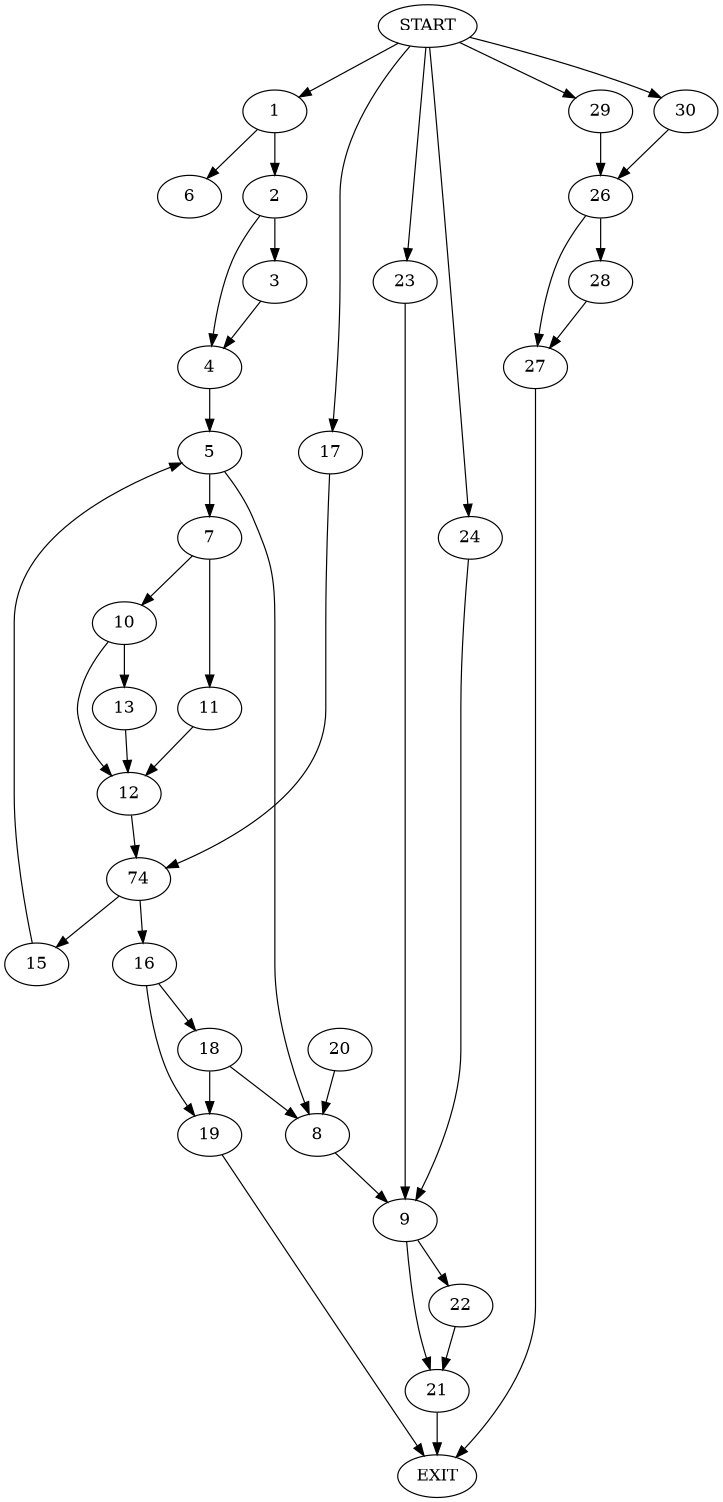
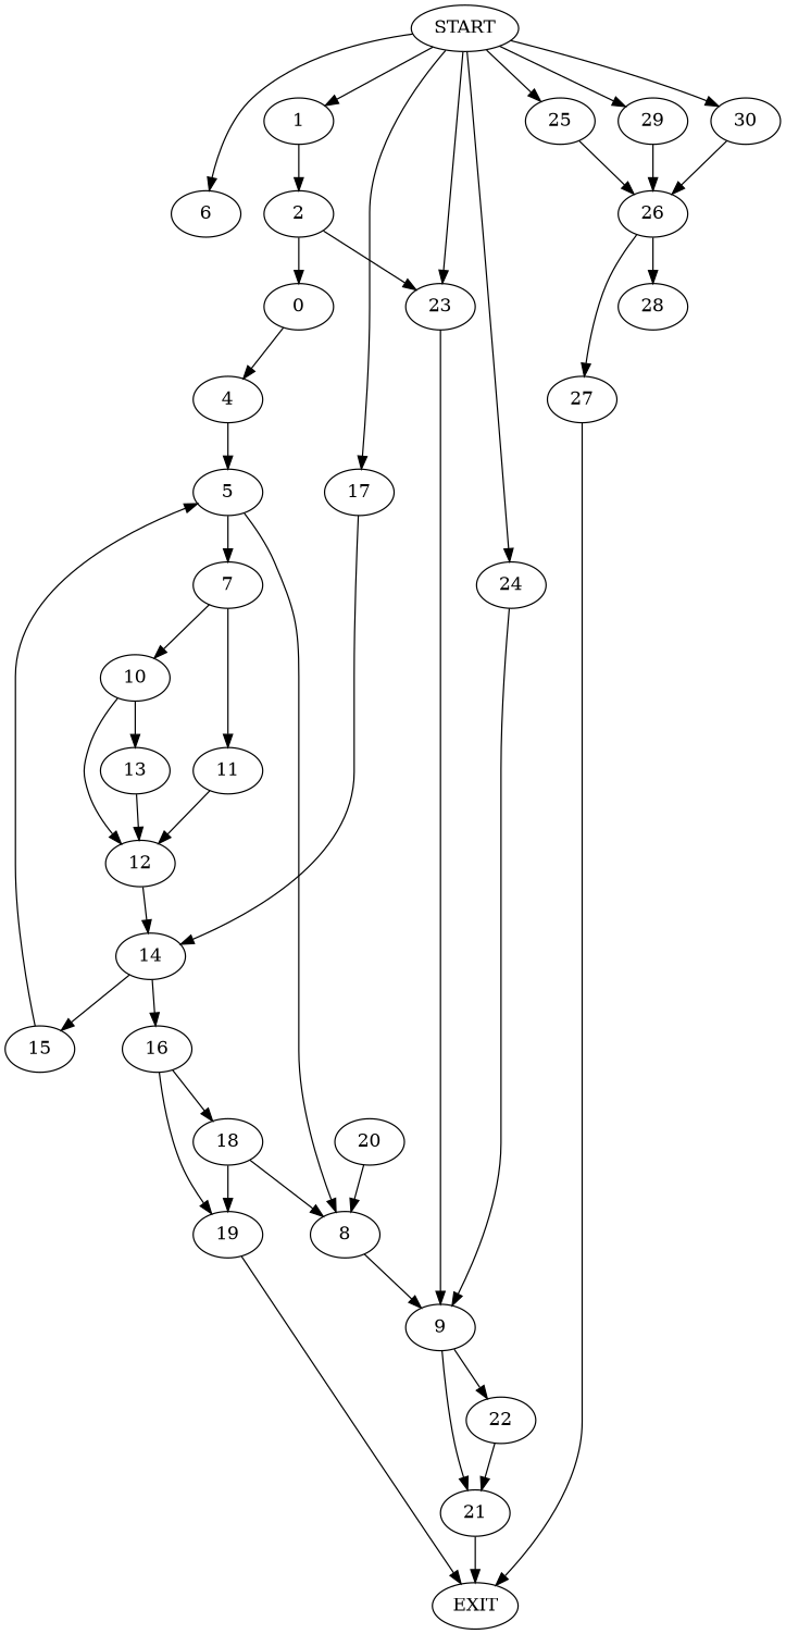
  digraph {
    n1 [label=START]
    1
    6
    17
    23
    24
+   25
    29
    30
    2
-   14 [label=74]
+   14
    9
    26
    n14 [label=EXIT]
-   3
+   3 [label=0]
    4
    5
    7
    8
    10
    11
    12
    13
    21
    22
    15
    16
    18
    19
    20
    27
    28
    n1 -> 1
-   1 -> 6
+   n1 -> 6
    n1 -> 17
    n1 -> 23
    n1 -> 24
+   n1 -> 25
    n1 -> 29
    n1 -> 30
    1 -> 2
    17 -> 14
    23 -> 9
    24 -> 9
+   25 -> 26
    29 -> 26
    30 -> 26
    2 -> 3
-   2 -> 4
+   2 -> 23
    14 -> 15
    14 -> 16
    9 -> 21
    9 -> 22
    26 -> 27
    26 -> 28
    3 -> 4
    4 -> 5
    5 -> 7
    5 -> 8
    7 -> 10
    7 -> 11
    8 -> 9
    10 -> 12
    10 -> 13
    11 -> 12
    12 -> 14
    13 -> 12
    21 -> n14
    22 -> 21
    15 -> 5
    16 -> 18
    16 -> 19
    18 -> 8
    18 -> 19
    19 -> n14
    20 -> 8
    27 -> n14
-   28 -> 27
  }
